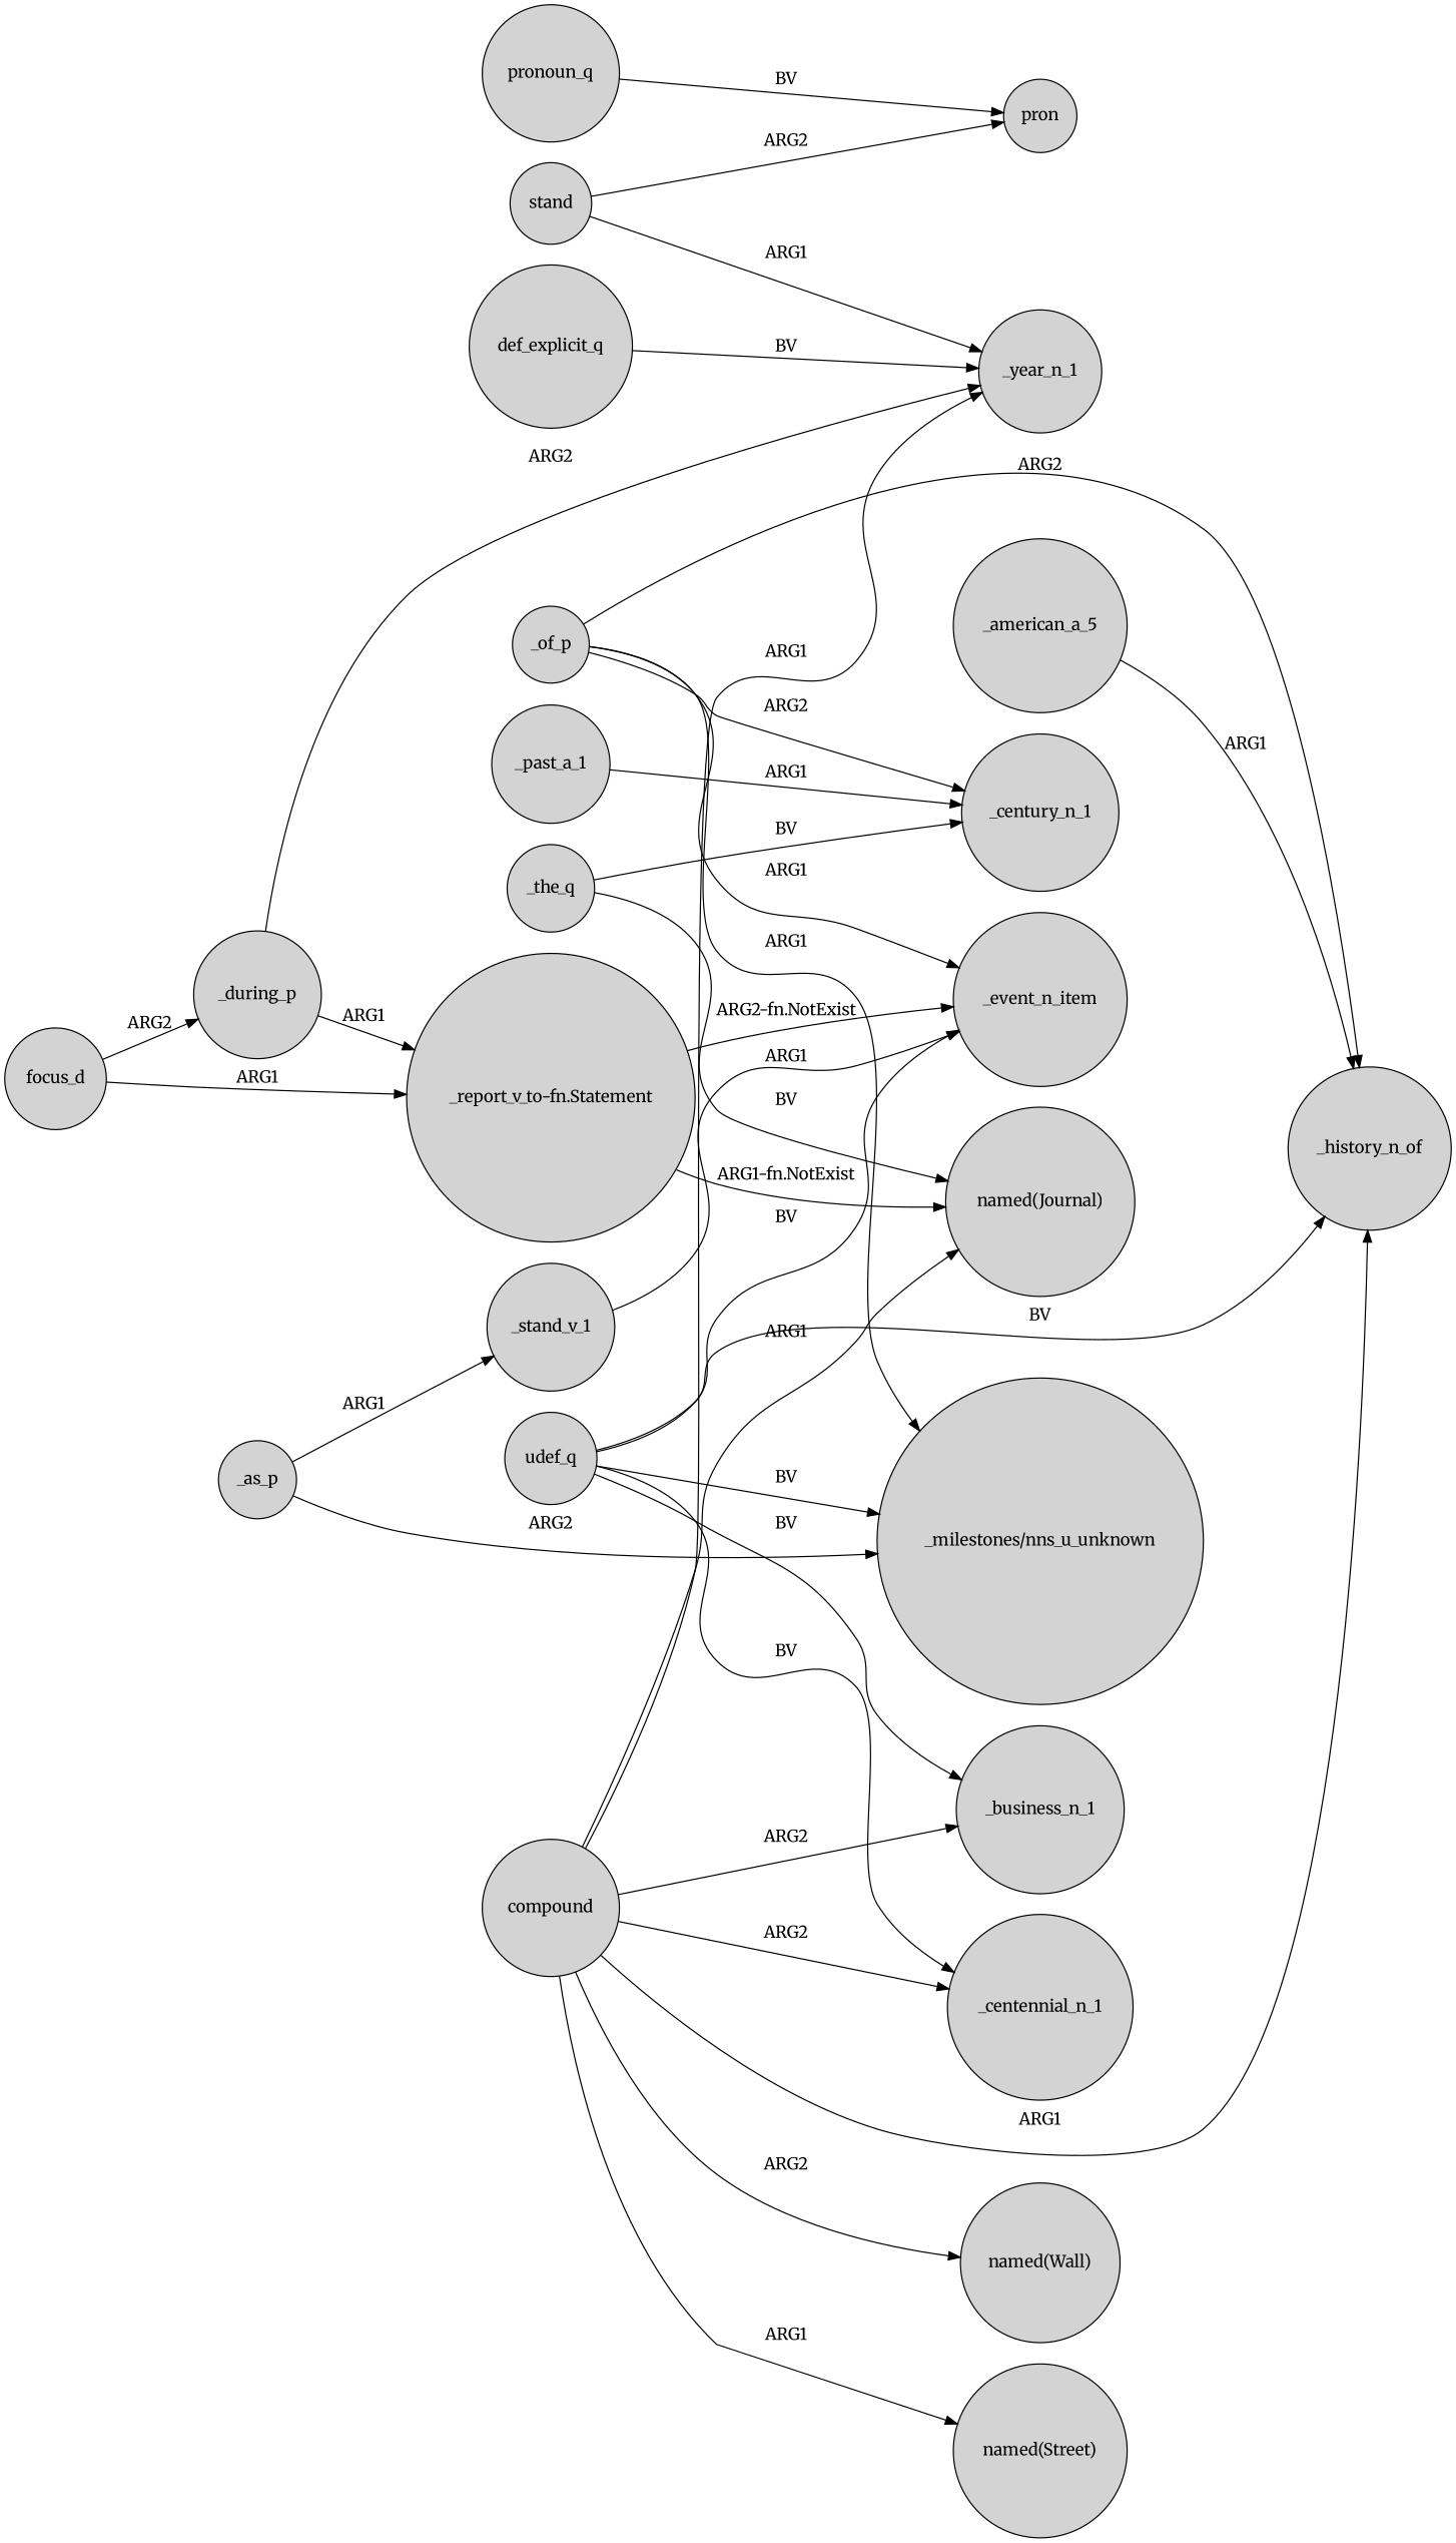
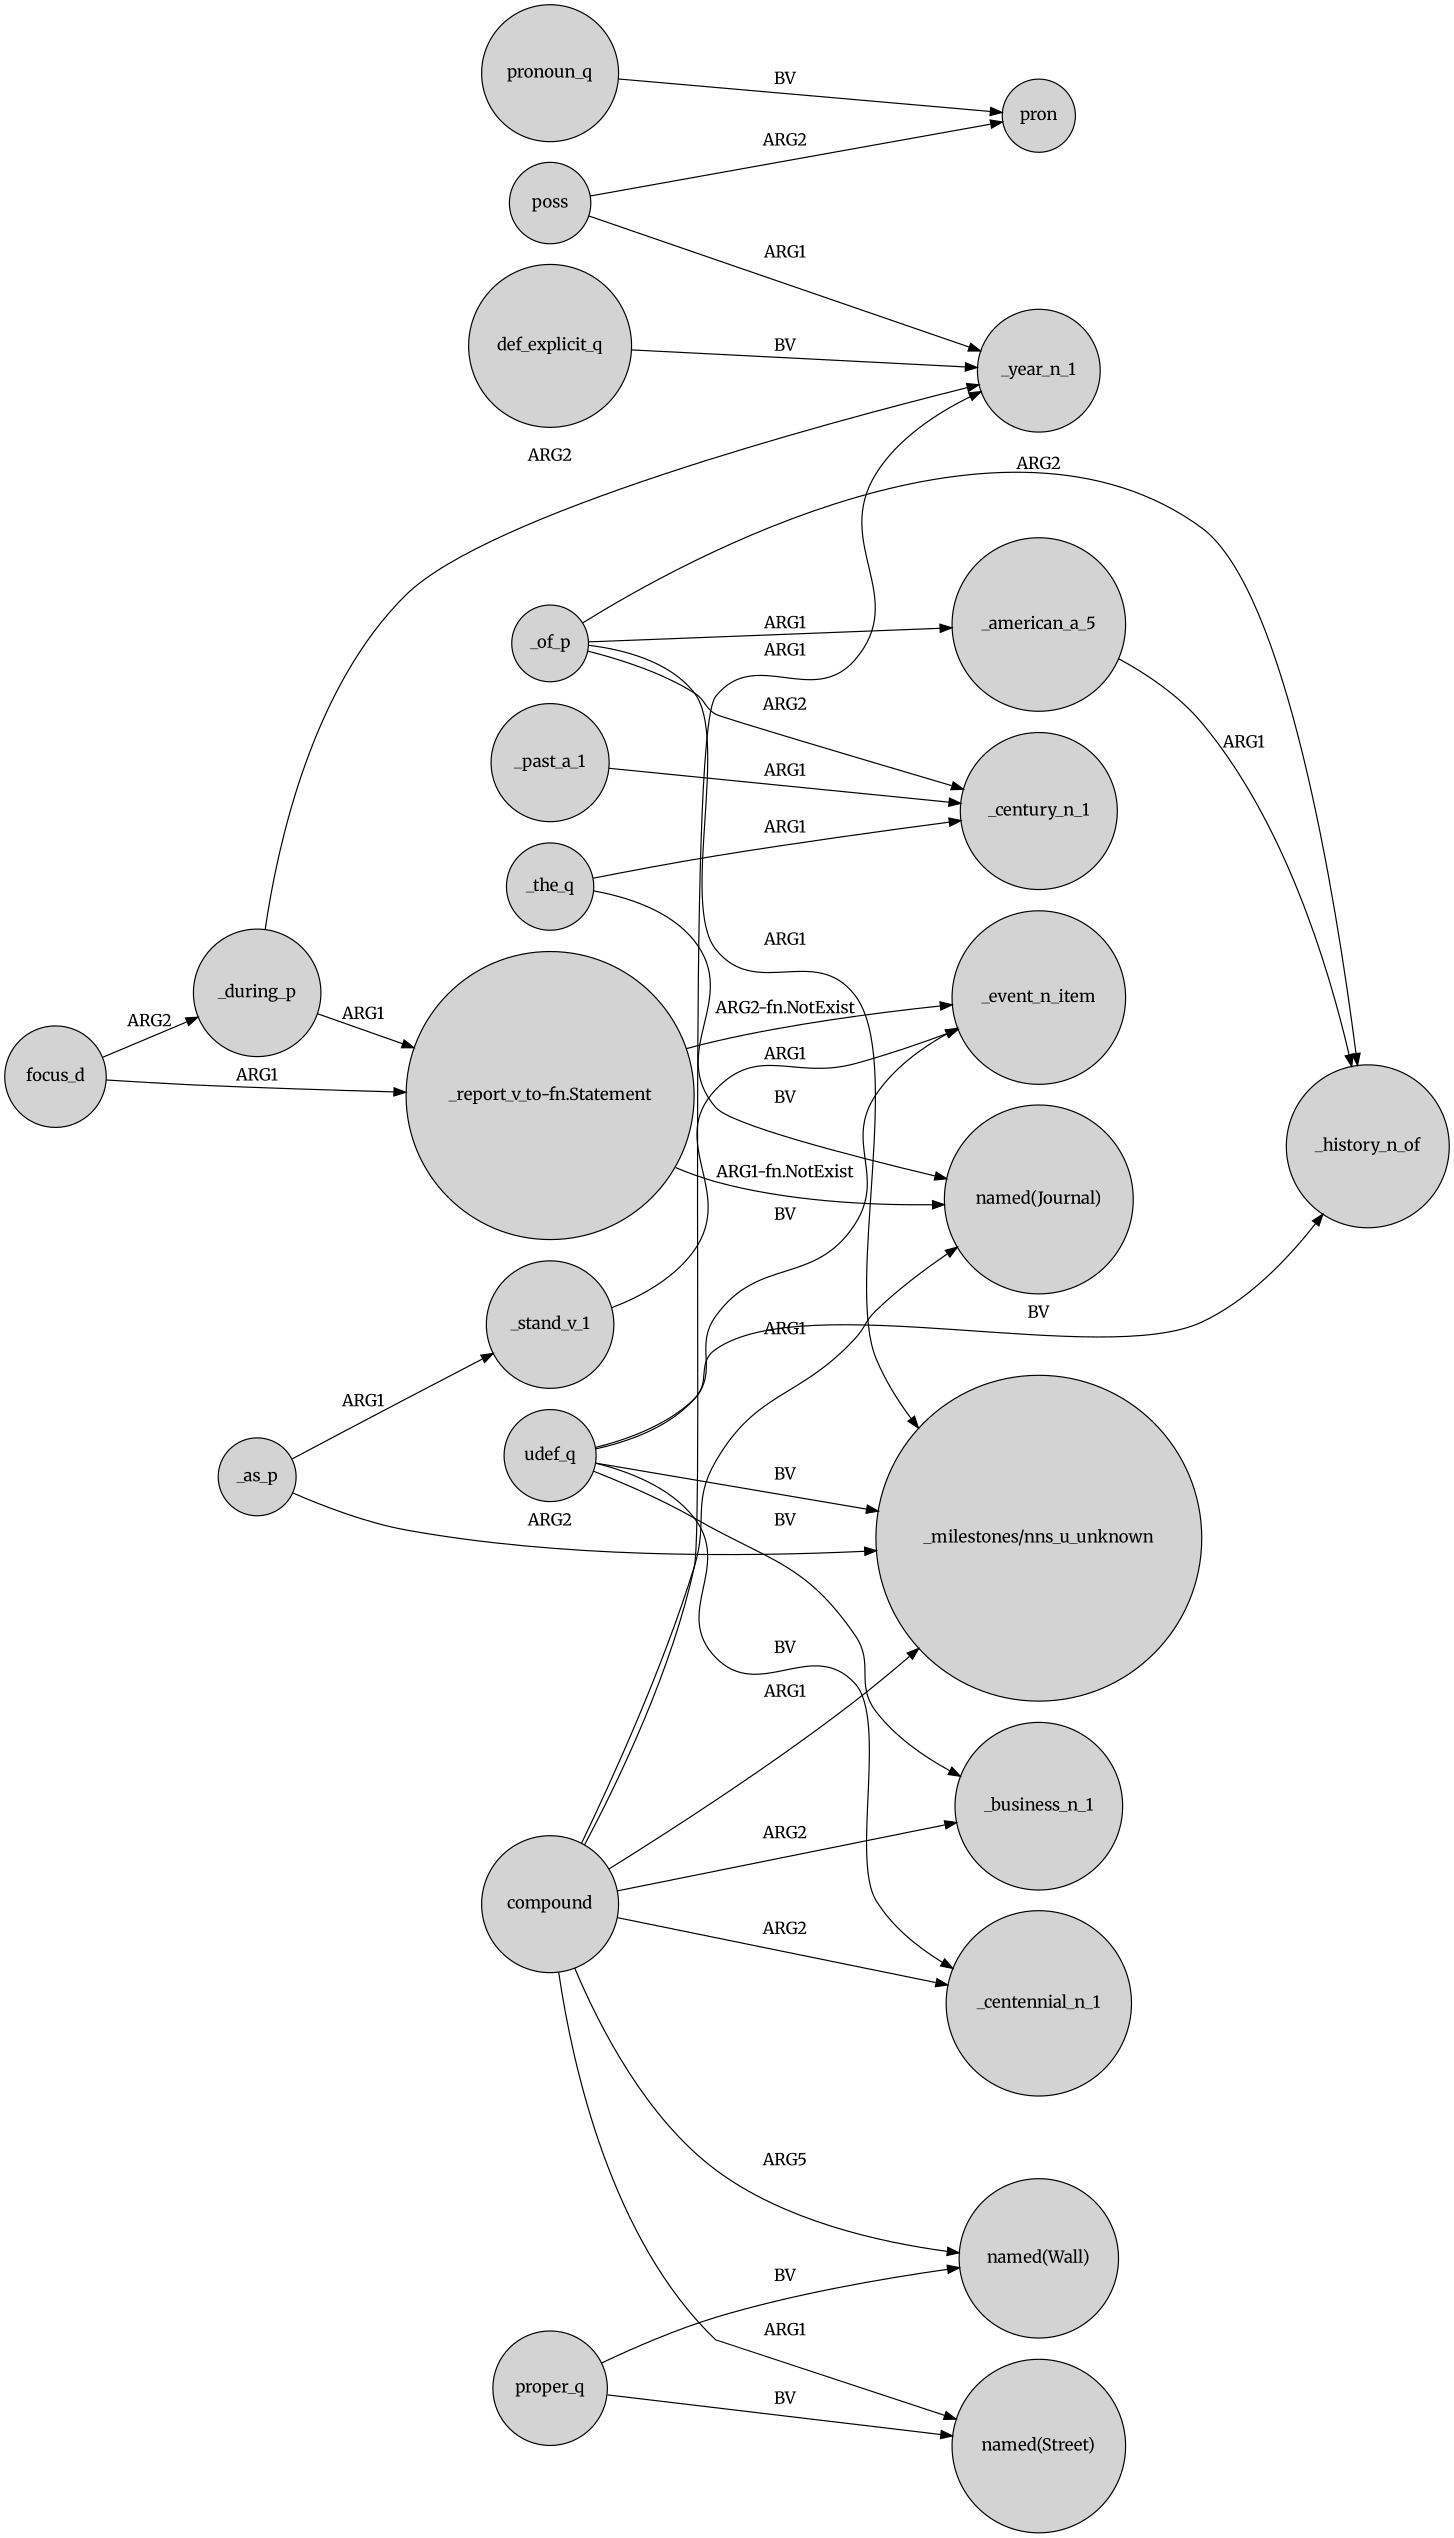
  digraph {
    fontname=Merriweather
    rankdir=LR
    node [fontname=Merriweather shape=circle style=filled]
    edge [fontname=Merriweather]
    focus_d
    _during_p
    "_report_v_to-fn.Statement"
    _year_n_1
    _event_n_item
    "named(Journal)"
    _as_p
    _stand_v_1
    "_milestones/nns_u_unknown"
    n10 [label=_american_a_5]
    _history_n_of
    compound
    "named(Street)"
    "named(Wall)"
    _centennial_n_1
    _business_n_1
-   poss [label=stand]
+   poss
    pron
    udef_q
+   proper_q
    _the_q
    _century_n_1
    _of_p
    pronoun_q
    _past_a_1
    def_explicit_q
    focus_d -> _during_p [label=ARG2]
    focus_d -> "_report_v_to-fn.Statement" [label=ARG1]
    _during_p -> "_report_v_to-fn.Statement" [label=ARG1]
    _during_p -> _year_n_1 [label=ARG2]
    "_report_v_to-fn.Statement" -> _event_n_item [label="ARG2-fn.NotExist"]
    "_report_v_to-fn.Statement" -> "named(Journal)" [label="ARG1-fn.NotExist"]
    _as_p -> _stand_v_1 [label=ARG1]
    _as_p -> "_milestones/nns_u_unknown" [label=ARG2]
    _stand_v_1 -> _event_n_item [label=ARG1]
    n10 -> _history_n_of [label=ARG1]
    compound -> _year_n_1 [label=ARG1]
    compound -> "named(Journal)" [label=ARG1]
-   compound -> _history_n_of [label=ARG1]
+   compound -> "_milestones/nns_u_unknown" [label=ARG1]
    compound -> "named(Street)" [label=ARG1]
-   compound -> "named(Wall)" [label=ARG2]
+   compound -> "named(Wall)" [label=ARG5]
    compound -> _centennial_n_1 [label=ARG2]
    compound -> _business_n_1 [label=ARG2]
    poss -> _year_n_1 [label=ARG1]
    poss -> pron [label=ARG2]
    udef_q -> _event_n_item [label=BV]
    udef_q -> "_milestones/nns_u_unknown" [label=BV]
    udef_q -> _history_n_of [label=BV]
    udef_q -> _centennial_n_1 [label=BV]
    udef_q -> _business_n_1 [label=BV]
+   proper_q -> "named(Street)" [label=BV]
+   proper_q -> "named(Wall)" [label=BV]
    _the_q -> "named(Journal)" [label=BV]
-   _the_q -> _century_n_1 [label=BV]
-   _of_p -> _event_n_item [label=ARG1]
+   _the_q -> _century_n_1 [label=ARG1]
+   _of_p -> n10 [label=ARG1]
    _of_p -> "_milestones/nns_u_unknown" [label=ARG1]
    _of_p -> _history_n_of [label=ARG2]
    _of_p -> _century_n_1 [label=ARG2]
    pronoun_q -> pron [label=BV]
    _past_a_1 -> _century_n_1 [label=ARG1]
    def_explicit_q -> _year_n_1 [label=BV]
  }
